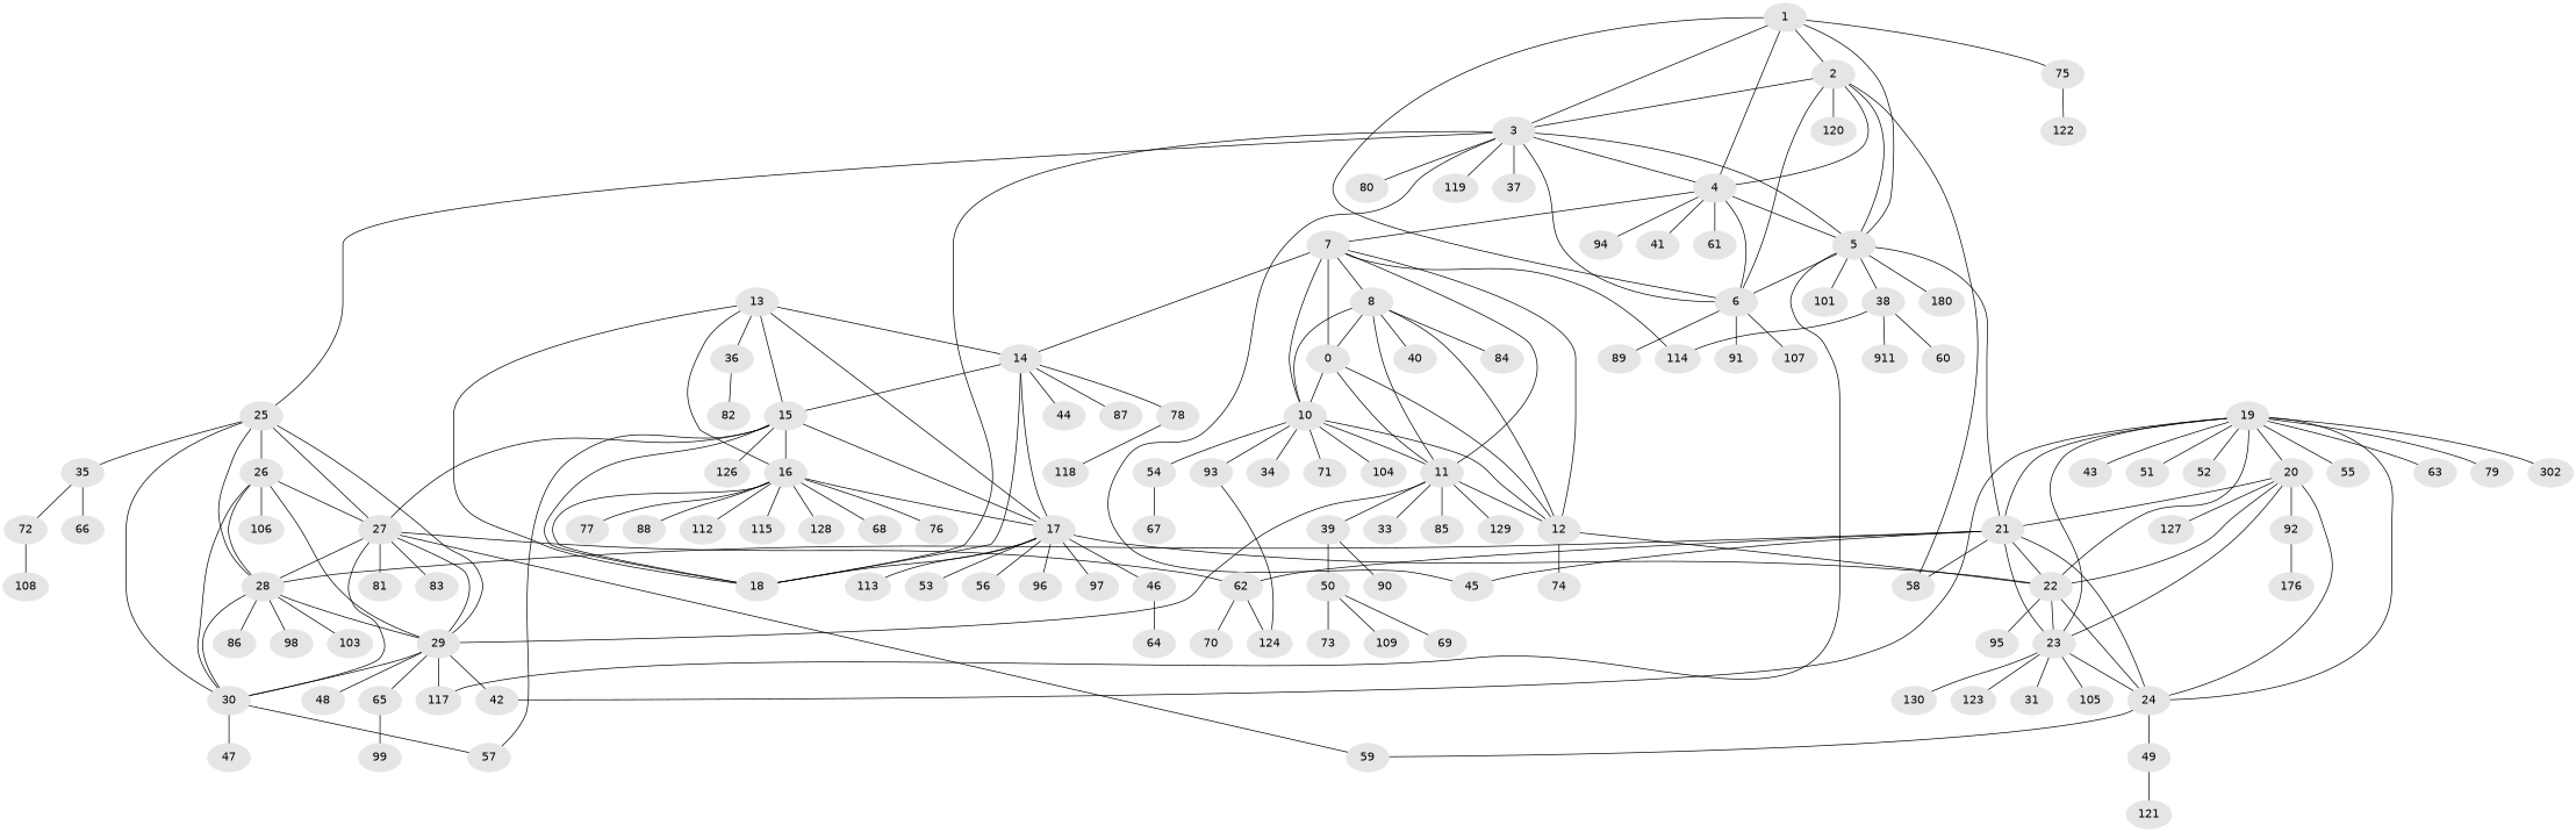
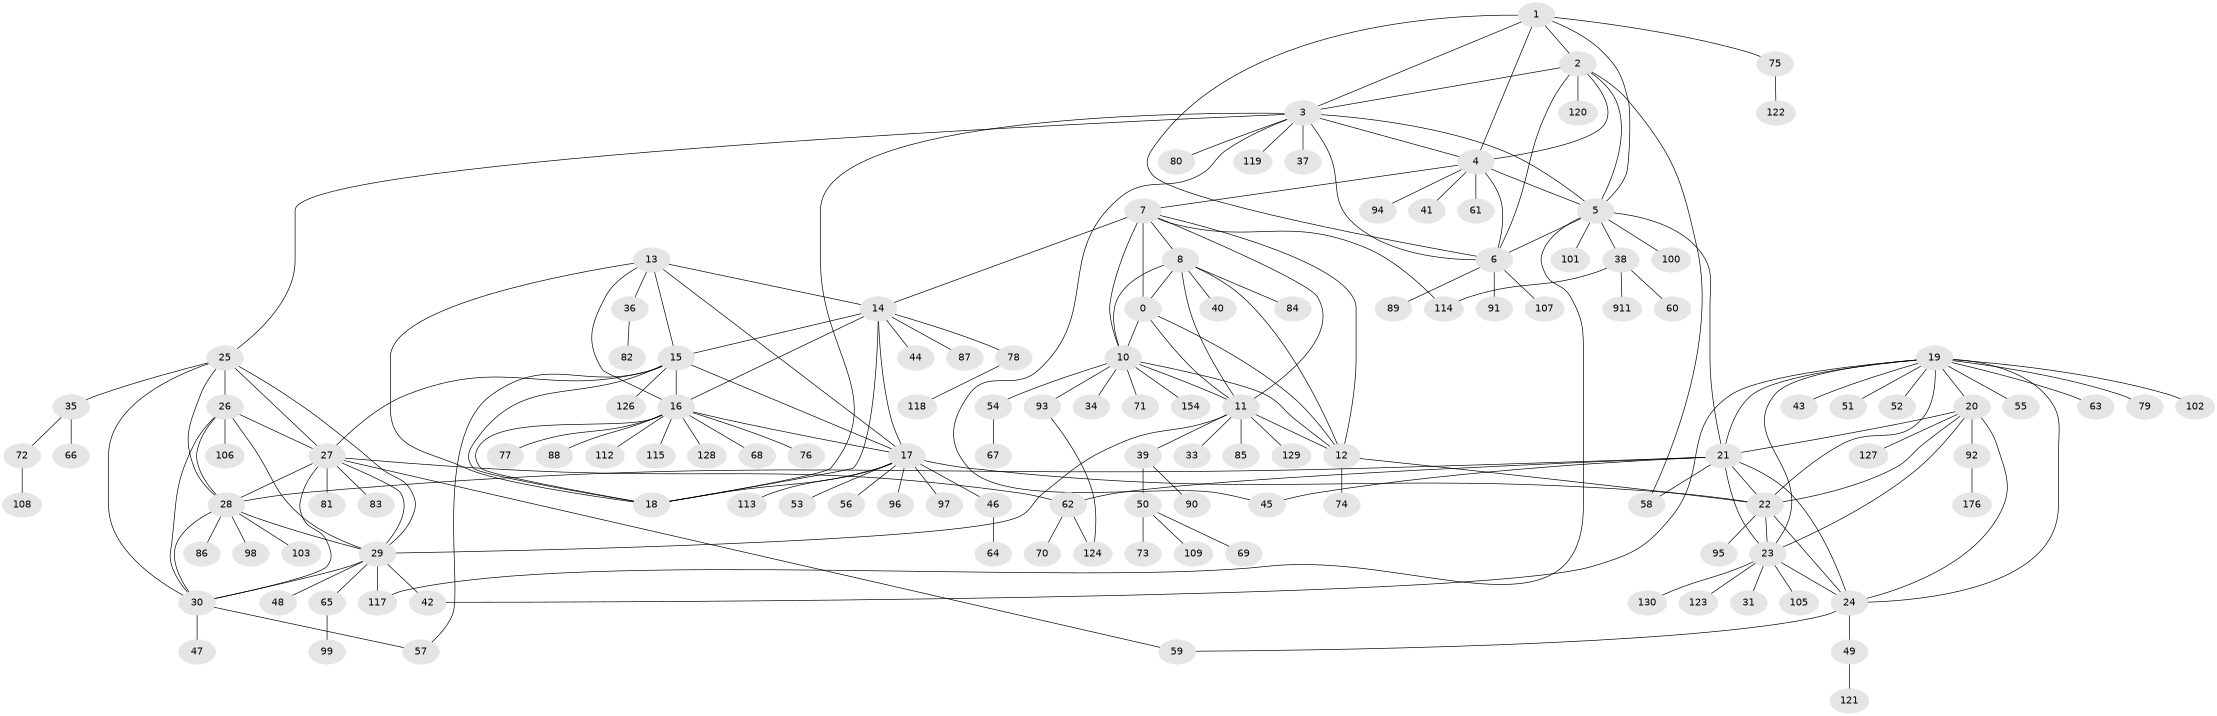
  graph {
    fontname="DejaVu Sans"
    node [color=gray90 fontname="DejaVu Sans" style=filled]
    edge [fontname="DejaVu Sans"]
    1
    2
    3
    4
    5
    6
    75
    58
    120
    18
    25
    37
    45
    80
    119
    7
    41
    61
    94
    21
    38
-   100 [label=180]
+   100
    101
    117
    89
    91
    107
    122
    29
    27
    28
    26
    30
    35
    8
    n36 [label=0]
    10
    11
    12
    14
    114
    22
    23
    24
    62
    60
    n47 [label=911]
    40
    84
    34
    54
    71
    93
-   104
+   104 [label=154]
    33
    39
    85
    129
    74
    15
    16
    17
    44
    78
    87
    67
    124
    42
    48
    65
    50
    90
    95
    13
    36
    57
    126
    68
    76
    77
    88
    112
    115
    128
    46
    53
    56
    96
    97
    113
    82
    118
    59
    81
    83
    64
    19
    20
    43
    51
    52
    55
    63
    79
-   102 [label=302]
+   102
    92
    127
    31
    105
    n110 [label=130]
    123
    49
    n113 [label=176]
    86
    98
    103
    70
    121
    106
    47
    66
    72
    99
    108
    69
    73
    109
    1 -- 2
    1 -- 3
    1 -- 4
    1 -- 5
    1 -- 6
    1 -- 75
    2 -- 3
    2 -- 4
    2 -- 5
    2 -- 6
    2 -- 58
    2 -- 120
    3 -- 4
    3 -- 5
    3 -- 6
    3 -- 18
    3 -- 25
    3 -- 37
    3 -- 45
    3 -- 80
    3 -- 119
    4 -- 5
    4 -- 6
    4 -- 7
    4 -- 41
    4 -- 61
    4 -- 94
    5 -- 6
    5 -- 21
    5 -- 38
    5 -- 100
    5 -- 101
    5 -- 117
    6 -- 89
    6 -- 91
    6 -- 107
    75 -- 122
    25 -- 29
    25 -- 27
    25 -- 28
    25 -- 26
    25 -- 30
    25 -- 35
    7 -- 8
    7 -- n36
    7 -- 10
    7 -- 11
    7 -- 12
    7 -- 14
    7 -- 114
    21 -- 58
    21 -- 45
    21 -- 28
    21 -- 22
    21 -- 23
    21 -- 24
    21 -- 62
    38 -- 114
    38 -- 60
    38 -- n47
    29 -- 117
    29 -- 30
    29 -- 42
    29 -- 48
    29 -- 65
    27 -- 29
    27 -- 28
    27 -- 30
    27 -- 62
    27 -- 59
    27 -- 81
    27 -- 83
    28 -- 29
    28 -- 30
    28 -- 86
    28 -- 98
    28 -- 103
    26 -- 29
    26 -- 27
    26 -- 28
    26 -- 30
    26 -- 106
    30 -- 57
    30 -- 47
    35 -- 66
    35 -- 72
    8 -- n36
    8 -- 10
    8 -- 11
    8 -- 12
    8 -- 40
    8 -- 84
    n36 -- 10
    n36 -- 11
    n36 -- 12
    10 -- 11
    10 -- 12
    10 -- 34
    10 -- 54
    10 -- 71
    10 -- 93
    10 -- 104
    11 -- 29
    11 -- 12
    11 -- 33
    11 -- 39
    11 -- 85
    11 -- 129
    12 -- 22
    12 -- 74
    14 -- 18
    14 -- 15
+   14 -- 16
    14 -- 17
    14 -- 44
    14 -- 78
    14 -- 87
    22 -- 23
    22 -- 24
    22 -- 95
    23 -- 24
    23 -- 31
    23 -- 105
    23 -- n110
    23 -- 123
    24 -- 59
    24 -- 49
    62 -- 124
    62 -- 70
    54 -- 67
    93 -- 124
    39 -- 50
    39 -- 90
    15 -- 18
    15 -- 27
    15 -- 16
    15 -- 17
    15 -- 57
    15 -- 126
    16 -- 18
    16 -- 17
    16 -- 68
    16 -- 76
    16 -- 77
    16 -- 88
    16 -- 112
    16 -- 115
    16 -- 128
    17 -- 18
    17 -- 22
    17 -- 46
    17 -- 53
    17 -- 56
    17 -- 96
    17 -- 97
    17 -- 113
    78 -- 118
    65 -- 99
    50 -- 69
    50 -- 73
    50 -- 109
    13 -- 18
    13 -- 14
    13 -- 15
    13 -- 16
    13 -- 17
    13 -- 36
    36 -- 82
    46 -- 64
    19 -- 21
    19 -- 22
    19 -- 23
    19 -- 24
    19 -- 42
    19 -- 20
    19 -- 43
    19 -- 51
    19 -- 52
    19 -- 55
    19 -- 63
    19 -- 79
    19 -- 102
    20 -- 21
    20 -- 22
    20 -- 23
    20 -- 24
    20 -- 92
    20 -- 127
    92 -- n113
    49 -- 121
    72 -- 108
  }
